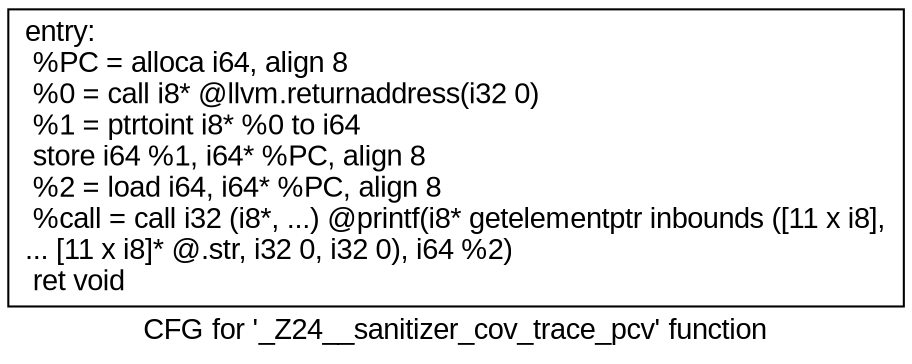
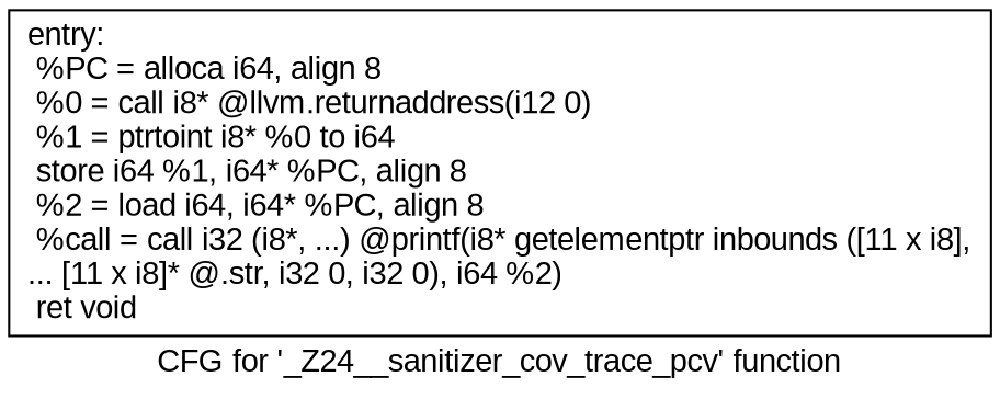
  digraph {
    label="CFG for '_Z24__sanitizer_cov_trace_pcv' function"
    fontname="Liberation Sans"
-   n1 [label="{entry:\l  %PC = alloca i64, align 8\l  %0 = call i8* @llvm.returnaddress(i32 0)\l  %1 = ptrtoint i8* %0 to i64\l  store i64 %1, i64* %PC, align 8\l  %2 = load i64, i64* %PC, align 8\l  %call = call i32 (i8*, ...) @printf(i8* getelementptr inbounds ([11 x i8],\l... [11 x i8]* @.str, i32 0, i32 0), i64 %2)\l  ret void\l}" shape=record fontname="Liberation Sans"]
+   n1 [label="{entry:\l  %PC = alloca i64, align 8\l  %0 = call i8* @llvm.returnaddress(i12 0)\l  %1 = ptrtoint i8* %0 to i64\l  store i64 %1, i64* %PC, align 8\l  %2 = load i64, i64* %PC, align 8\l  %call = call i32 (i8*, ...) @printf(i8* getelementptr inbounds ([11 x i8],\l... [11 x i8]* @.str, i32 0, i32 0), i64 %2)\l  ret void\l}" shape=record fontname="Liberation Sans"]
  }
